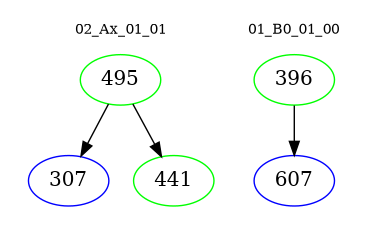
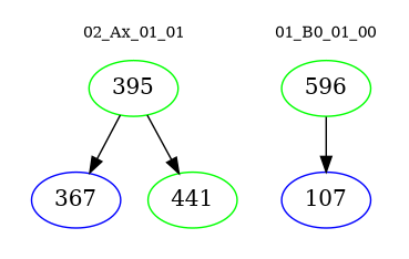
  digraph {
    node [color=green]
    edge [color=black]
-   n1 [label=495]
-   n2 [color=blue label=307]
+   n1 [label=395]
+   n2 [color=blue label=367]
    n3 [label=441]
-   n4 [label=396]
-   n5 [color=blue label=607]
+   n4 [label=596]
+   n5 [color=blue label=107]
    subgraph cluster_1 {
      color=white
      fontsize=10
      label="02_Ax_01_01"
      n1
      n2
      n3
    }
    subgraph cluster_2 {
      color=white
      fontsize=10
      label="01_B0_01_00"
      n4
      n5
    }
    n1 -> n2
    n1 -> n3
    n4 -> n5
  }
